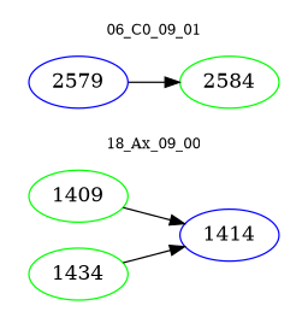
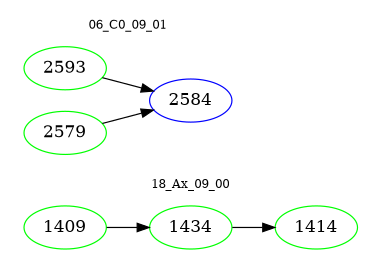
  digraph {
    rankdir=LR
    node [color=green]
    edge [color=black]
    n1 [label=1409]
-   n2 [color=blue label=1414]
+   n2 [label=1414]
    n3 [label=1434]
-   n5 [label=2584]
-   n6 [color=blue label=2579]
+   n4 [label=2593]
+   n5 [color=blue label=2584]
+   n6 [label=2579]
    subgraph cluster_1 {
      color=white
      fontsize=10
      label="18_Ax_09_00"
      n1
      n2
      n3
    }
    subgraph cluster_2 {
      color=white
      fontsize=10
      label="06_C0_09_01"
+     n4
      n5
      n6
    }
-   n1 -> n2
+   n1 -> n3
    n3 -> n2
+   n4 -> n5
    n6 -> n5
  }
